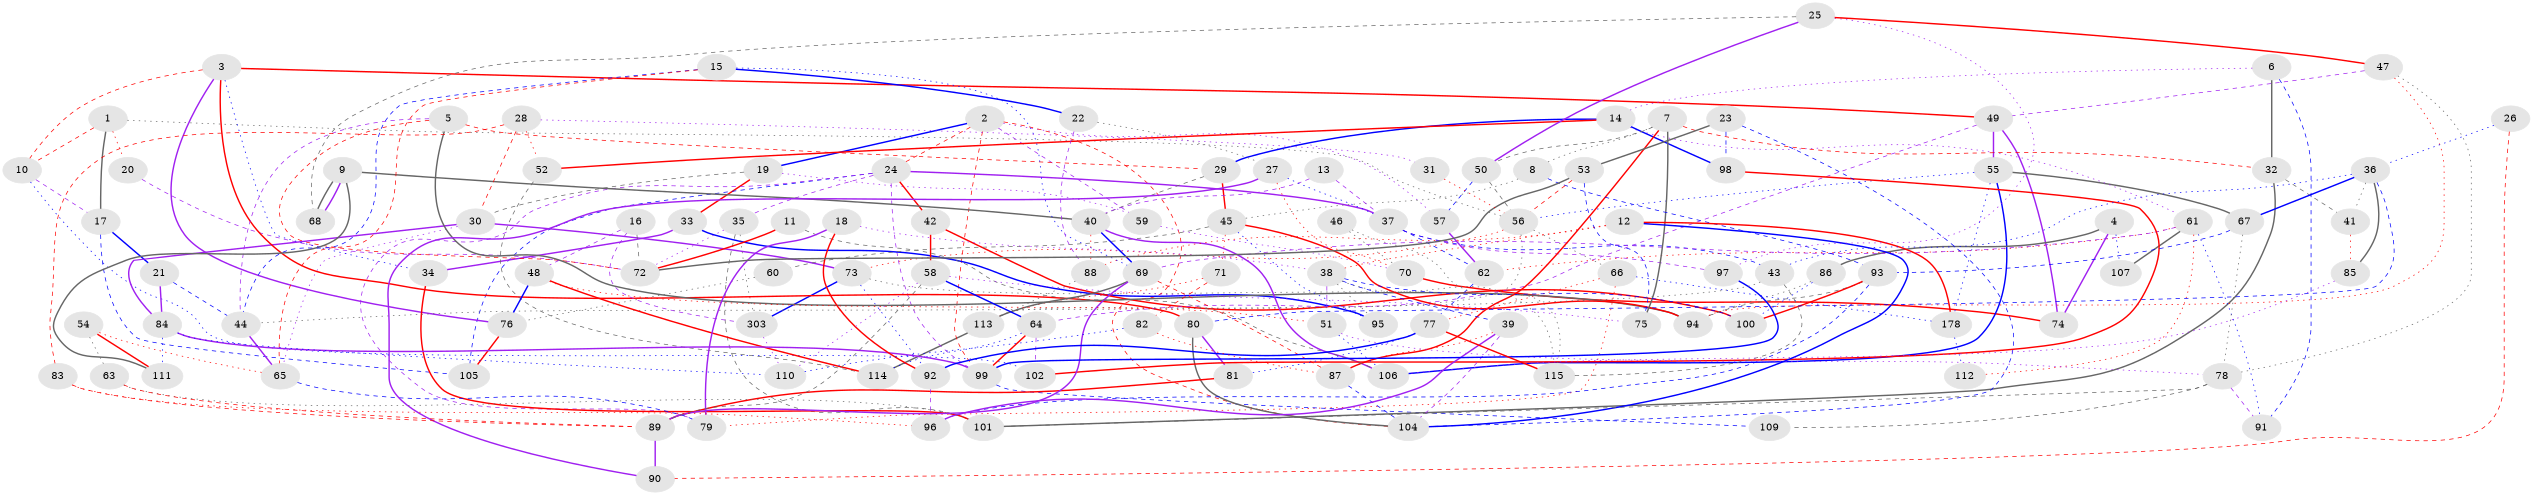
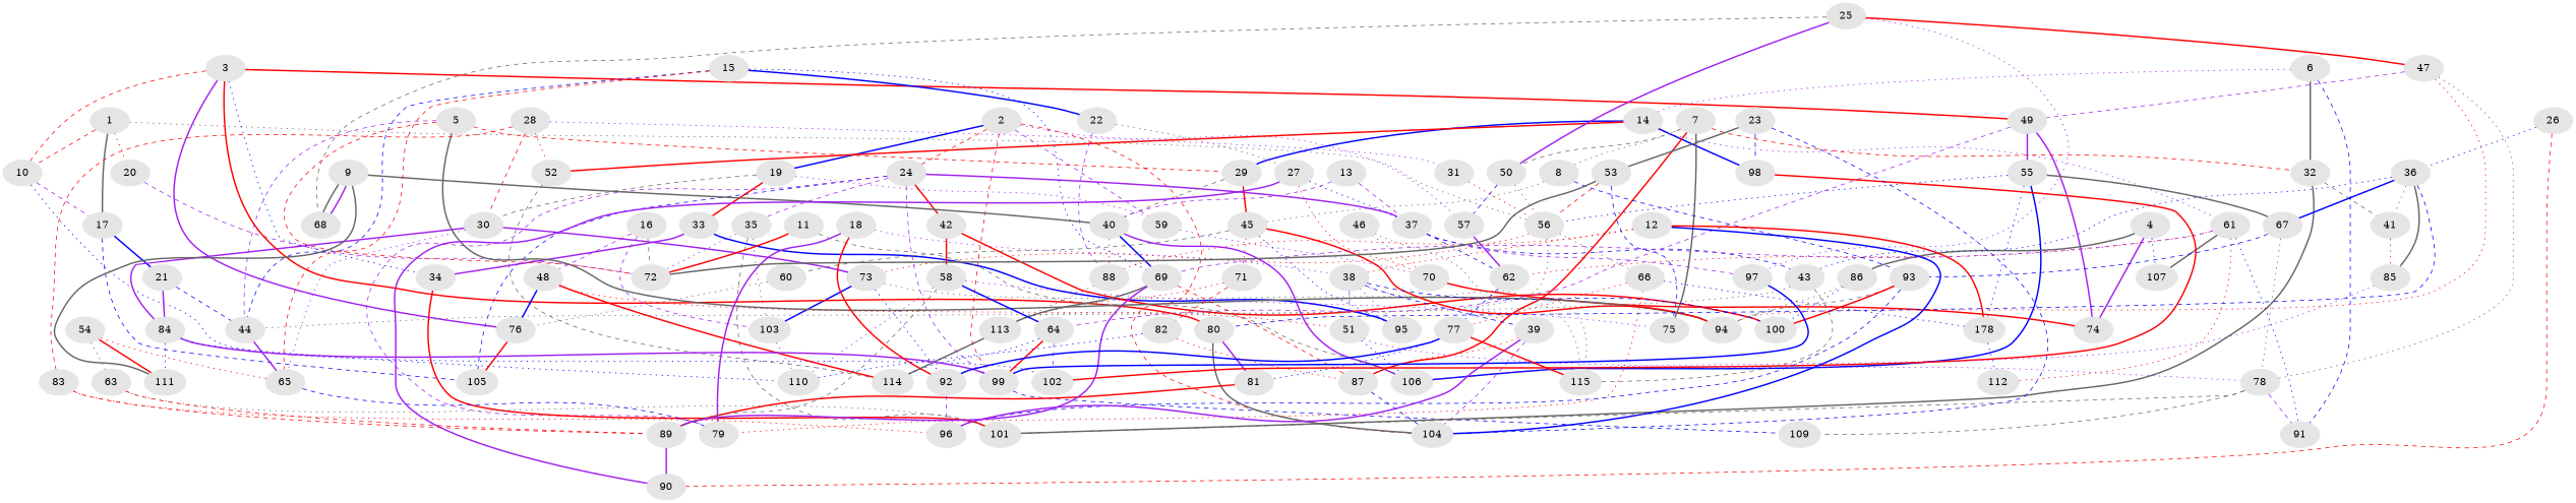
  graph {
    node [color=gray90 style=filled]
    edge [color=red style=dotted]
    1
    10
    17
    20
    56
    102
    21
    105
    72
    73
    66
    113
    2
    19
    24
    57
    59
    99
    104
    30
    33
    37
    79
    35
    42
    62
    70
    109
    3
    34
    49
    76
    80
    101
    74
    55
    64
    81
    4
    86
    107
    94
    100
    5
    29
    44
    45
    40
    65
    6
    14
    32
    91
    52
    61
    98
    41
    7
    8
    50
    75
    87
    93
    95
    60
    71
    96
    9
    68
    111
    106
    88
    69
    11
    12
    38
    n77 [label=178]
    39
    51
    115
    112
    13
    97
    43
    114
    15
    22
    27
    89
    16
    48
-   103 [label=303]
+   103
    110
    84
    18
    92
    90
    23
    53
    58
    25
    47
    78
    26
    36
    67
    85
    28
    31
    83
    77
    82
    46
    54
    63
    1 -- 10 [style=dashed]
    1 -- 17 [color=gray40 style=bold]
    1 -- 20
    1 -- 56 [color=gray40]
    10 -- 17 [color=purple style=dashed]
    10 -- 102 [color=blue]
    17 -- 21 [color=blue style=bold]
    17 -- 105 [color=blue style=dashed]
    20 -- 72 [color=purple style=dashed]
    56 -- 73
    56 -- 66 [color=gray40]
    56 -- 113 [color=gray40]
    21 -- 44 [color=blue style=dashed]
    21 -- 84 [color=purple style=bold]
    73 -- 94 [color=gray40]
    73 -- 103 [color=blue style=bold]
    73 -- 92 [color=blue]
    66 -- 79
    66 -- n77 [color=blue]
    66 -- 77
    113 -- 114 [color=gray40 style=bold]
    2 -- 19 [color=blue style=bold]
    2 -- 24 [style=dashed]
    2 -- 57 [color=purple]
    2 -- 59 [color=purple style=dashed]
    2 -- 99 [style=dashed]
    2 -- 104 [style=dashed]
    19 -- 59 [color=purple]
    19 -- 30 [color=gray40 style=dashed]
    19 -- 33 [style=bold]
    24 -- 105 [color=blue style=dashed]
    24 -- 99 [color=purple style=dashed]
    24 -- 37 [color=purple style=bold]
    24 -- 79 [color=purple style=dashed]
    24 -- 35 [color=purple style=dashed]
    24 -- 42 [style=bold]
    57 -- 62 [color=purple style=bold]
    59 -- 70 [color=purple]
    99 -- 109 [color=blue style=dashed]
    30 -- 73 [color=purple style=bold]
    30 -- 65 [color=purple]
    30 -- 84 [color=purple style=bold]
    33 -- 34 [color=purple style=bold]
    33 -- 95 [color=blue style=bold]
    37 -- 62 [color=blue style=dashed]
    37 -- 97 [color=purple style=dashed]
    37 -- 43 [color=blue style=dashed]
    35 -- 72 [color=purple]
    35 -- 101 [color=gray40 style=dashed]
    35 -- 103 [color=gray40]
    42 -- 100 [style=bold]
    42 -- 58 [style=bold]
    62 -- 77 [color=blue style=dashed]
    70 -- 74 [style=bold]
    3 -- 10 [style=dashed]
    3 -- 34 [color=blue]
    3 -- 49 [style=bold]
    3 -- 76 [color=purple style=bold]
    3 -- 80 [style=bold]
    34 -- 101 [style=bold]
    49 -- 74 [color=purple style=bold]
    49 -- 55 [color=purple style=bold]
    49 -- 64 [color=purple style=dashed]
    76 -- 105 [style=bold]
    80 -- 104 [color=gray40 style=bold]
    80 -- 81 [color=purple style=bold]
    55 -- 56 [color=blue]
    55 -- 106 [color=blue style=bold]
    55 -- n77 [color=blue]
    55 -- 67 [color=gray40 style=bold]
    64 -- 102 [color=purple style=dashed]
    64 -- 99 [style=bold]
    64 -- 114 [color=blue]
    81 -- 89 [style=bold]
    4 -- 74 [color=purple style=bold]
    4 -- 86 [color=gray40 style=bold]
    4 -- 107 [color=blue]
    86 -- 94 [color=gray40]
    86 -- 100 [color=blue]
    5 -- 72 [style=dashed]
    5 -- 94 [color=gray40 style=bold]
    5 -- 29 [style=dashed]
    5 -- 44 [color=purple style=dashed]
    29 -- 45 [style=bold]
    29 -- 40 [color=gray40 style=dashed]
    44 -- 65 [color=purple style=bold]
    45 -- 94 [style=bold]
    45 -- 95 [color=blue]
    45 -- 60 [color=gray40 style=dashed]
    45 -- 71
    40 -- 106 [color=purple style=bold]
    40 -- 88
    40 -- 69 [color=blue style=bold]
    65 -- 79 [color=blue style=dashed]
    6 -- 14 [color=purple]
    6 -- 32 [color=gray40 style=bold]
    6 -- 91 [color=blue style=dashed]
    14 -- 29 [color=blue style=bold]
    14 -- 52 [style=bold]
    14 -- 61 [color=purple]
    14 -- 98 [color=blue style=bold]
    32 -- 101 [color=gray40 style=bold]
    32 -- 41 [color=gray40 style=dashed]
    52 -- 114 [color=gray40 style=dashed]
    61 -- 62
    61 -- 107 [color=gray40 style=bold]
    61 -- 91 [color=blue]
    61 -- 69 [color=purple style=dashed]
    61 -- 112
    98 -- 102 [style=bold]
    41 -- 85
    7 -- 32 [style=dashed]
    7 -- 8 [color=gray40]
    7 -- 50 [color=gray40 style=dashed]
    7 -- 75 [color=gray40 style=bold]
    7 -- 87 [style=bold]
    8 -- 45 [color=gray40]
    8 -- 93 [color=blue style=dashed]
-   50 -- 56 [color=gray40 style=dashed]
+   50 -- 56 [color=gray40]
    50 -- 57 [color=blue style=dashed]
    87 -- 104 [color=blue style=dashed]
    93 -- 94 [color=gray40 style=dashed]
    93 -- 100 [style=bold]
    93 -- 96 [color=blue style=dashed]
    60 -- 76 [color=gray40]
    71 -- 113
    71 -- 82 [style=dashed]
    9 -- 40 [color=gray40 style=bold]
    9 -- 68 [color=gray40 style=bold]
    9 -- 68 [color=purple style=bold]
    9 -- 111 [color=gray40 style=bold]
    88 -- 113 [color=gray40]
    69 -- 113 [color=gray40 style=bold]
    69 -- 87 [style=dashed]
    69 -- 89 [color=purple style=bold]
    11 -- 72 [style=bold]
    11 -- 106 [color=gray40 style=dashed]
    12 -- 104 [color=blue style=bold]
    12 -- 88
    12 -- 38
    12 -- n77 [style=bold]
    38 -- 100 [color=blue style=dashed]
    38 -- 95 [color=gray40]
    38 -- 39 [color=blue style=dashed]
    38 -- 51 [color=purple style=dashed]
    38 -- 115 [color=gray40]
    n77 -- 112 [color=blue]
    39 -- 104 [color=purple style=dashed]
    39 -- 87
    39 -- 96 [color=purple style=bold]
    51 -- 106 [color=blue]
    51 -- 78 [color=purple]
    13 -- 37 [color=purple style=dashed]
    13 -- 40 [color=purple style=dashed]
    97 -- 99 [color=blue style=bold]
    43 -- 44 [color=gray40]
    43 -- 115 [color=gray40 style=dashed]
    15 -- 44 [color=blue style=dashed]
    15 -- 65 [style=dashed]
    15 -- 69 [color=blue]
    15 -- 22 [color=blue style=bold]
    22 -- 88 [color=purple style=dashed]
    22 -- 27 [color=gray40]
    27 -- 37 [color=blue]
    27 -- 70
    27 -- 90 [color=purple style=bold]
    89 -- 90 [color=purple style=bold]
    16 -- 72 [color=gray40 style=dashed]
    16 -- 48 [color=purple style=dashed]
    16 -- 103 [color=purple style=dashed]
    48 -- 76 [color=blue style=bold]
    48 -- 51
    48 -- 114 [style=bold]
    103 -- 110 [color=purple]
    84 -- 99 [color=purple style=bold]
    84 -- 111 [color=blue]
    84 -- 110 [color=blue]
    18 -- 79 [color=purple style=bold]
    18 -- 38 [color=purple]
    18 -- 92 [style=bold]
    92 -- 96 [color=purple style=dashed]
    23 -- 104 [color=blue style=dashed]
    23 -- 98 [color=blue style=dashed]
    23 -- 53 [color=gray40 style=bold]
    53 -- 56 [style=dashed]
    53 -- 72 [color=gray40 style=bold]
    53 -- 75 [color=blue style=dashed]
    58 -- 64 [color=blue style=bold]
    58 -- 75 [color=purple]
    58 -- 89 [color=gray40 style=dashed]
    58 -- 110 [color=purple]
    25 -- 50 [color=purple style=bold]
    25 -- 68 [color=gray40 style=dashed]
    25 -- 97 [color=purple]
    25 -- 47 [style=bold]
    47 -- 49 [color=purple style=dashed]
    47 -- 94
    47 -- 78 [color=gray40]
    78 -- 109 [color=gray40 style=dashed]
    78 -- 101 [color=gray40 style=dashed]
    78 -- 91 [color=purple style=dashed]
    26 -- 90 [style=dashed]
    26 -- 36 [color=blue]
    36 -- 80 [color=blue style=dashed]
    36 -- 41 [color=gray40]
    36 -- 43 [color=blue]
    36 -- 67 [color=blue style=bold]
    36 -- 85 [color=gray40 style=bold]
    67 -- 93 [color=blue style=dashed]
    67 -- 78 [color=gray40]
    85 -- 106 [color=purple]
    28 -- 30 [style=dashed]
    28 -- 52
    28 -- 31 [color=purple]
    28 -- 83 [style=dashed]
    31 -- 56
    83 -- 96
    83 -- 89 [style=dashed]
    77 -- 81 [color=blue]
    77 -- 115 [style=bold]
    77 -- 92 [color=blue style=bold]
    82 -- 87
    82 -- 110 [color=blue]
    46 -- 70 [color=gray40]
    46 -- 115 [color=gray40]
    54 -- 65
    54 -- 111 [style=bold]
    54 -- 63 [color=gray40]
    63 -- 101 [color=gray40]
    63 -- 89 [style=dashed]
  }
